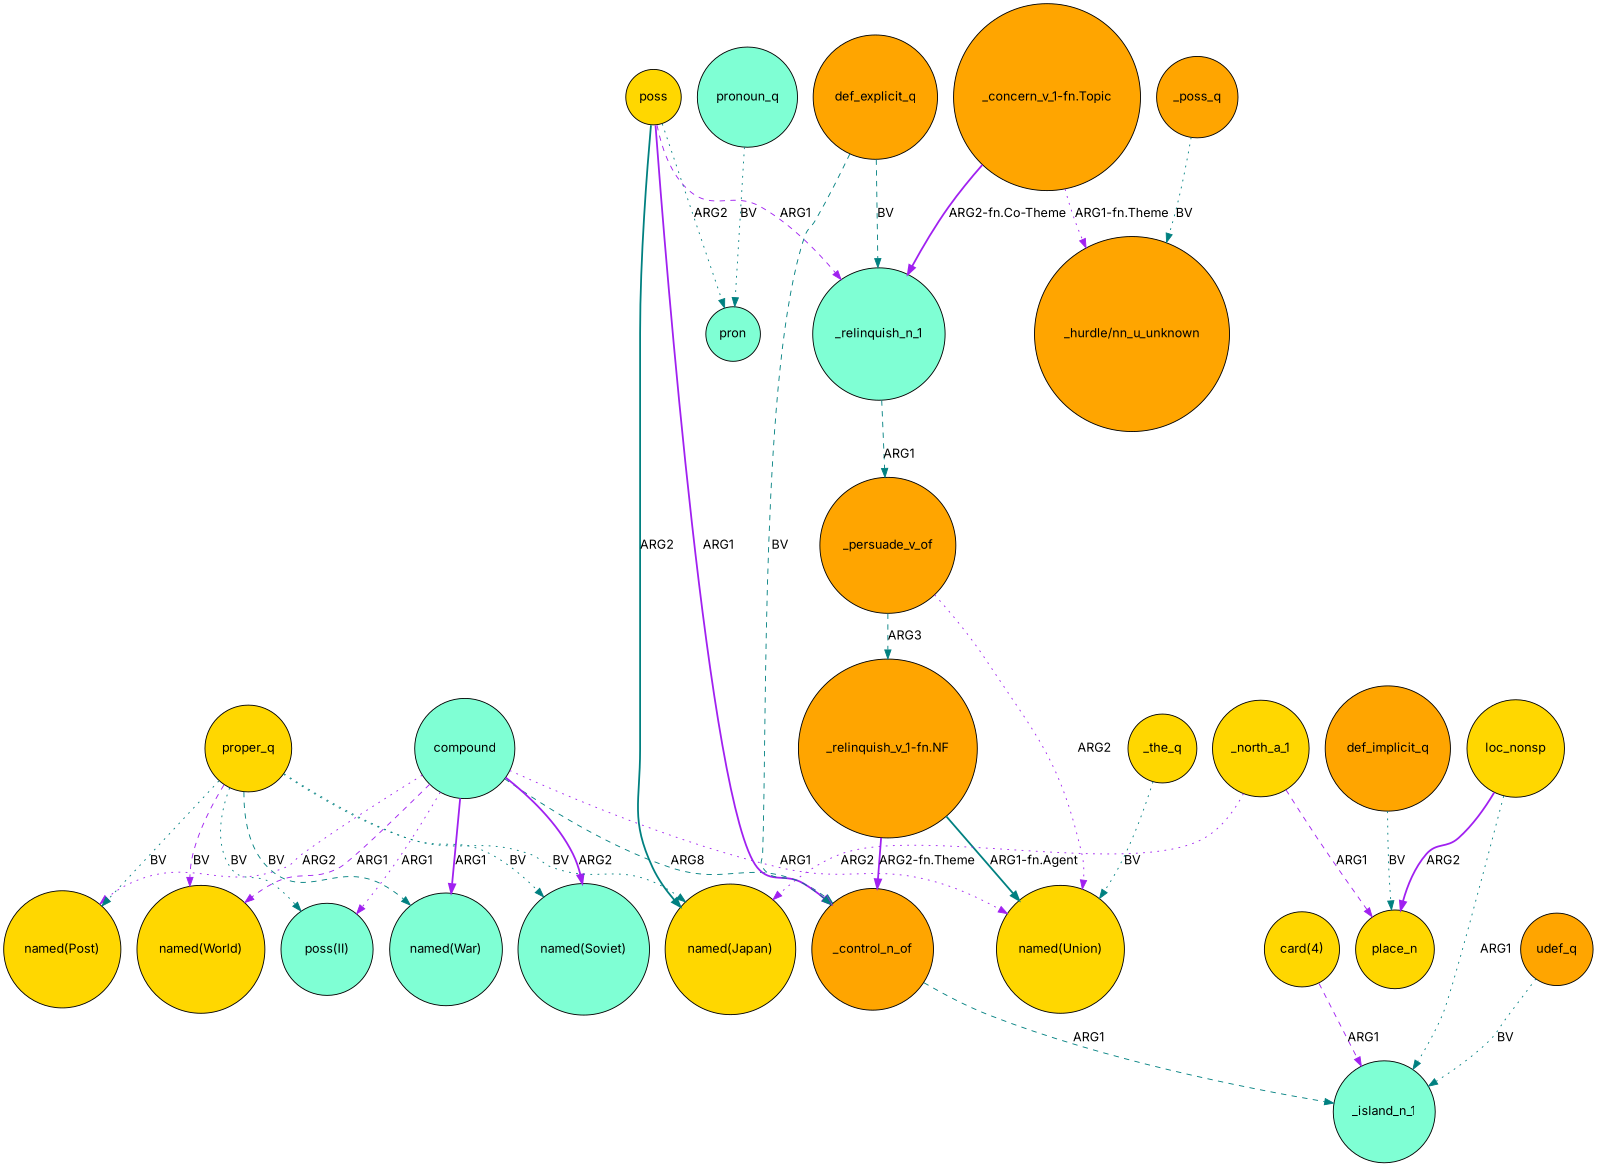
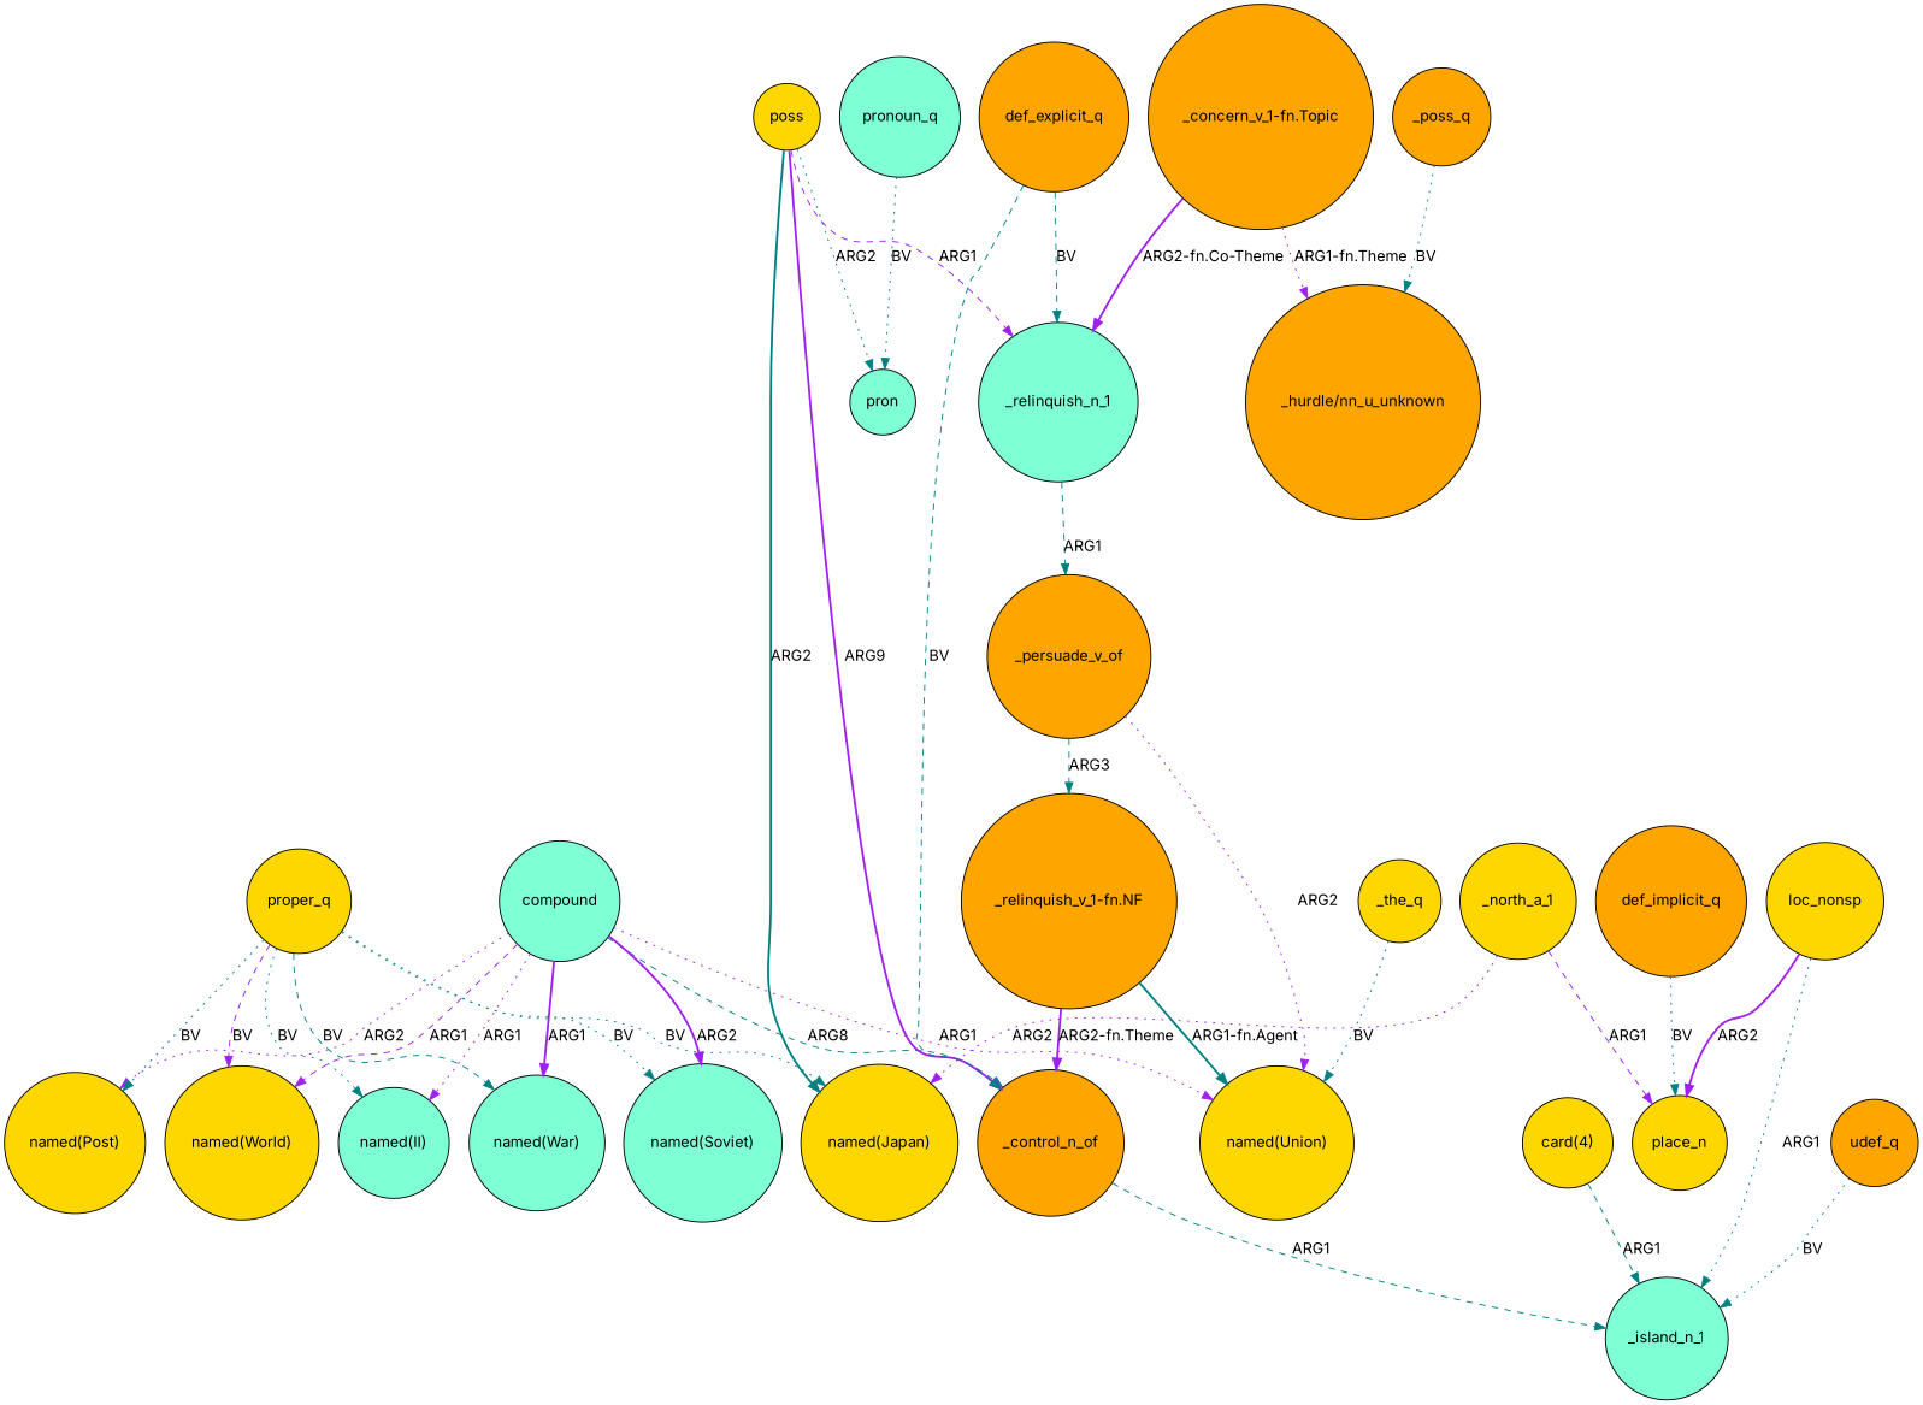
  digraph {
    fontname=Inter
    node [fillcolor=gold fontname=Inter shape=circle style=filled]
    edge [color=teal fontname=Inter style=dotted]
    compound [fillcolor=aquamarine]
-   "named(II)" [fillcolor=aquamarine label="poss(II)"]
+   "named(II)" [fillcolor=aquamarine]
    "named(Post)"
    _control_n_of [fillcolor=orange]
    "named(Soviet)" [fillcolor=aquamarine]
    "named(Union)"
    "named(World)"
    "named(War)" [fillcolor=aquamarine]
    _island_n_1 [fillcolor=aquamarine]
    n10 [fillcolor=aquamarine label=_relinquish_n_1]
    _persuade_v_of [fillcolor=orange]
    "_relinquish_v_1-fn.NF" [fillcolor=orange]
    poss
    pron [fillcolor=aquamarine]
    "named(Japan)"
    proper_q
    _north_a_1
    place_n
    def_implicit_q [fillcolor=orange]
    "card(4)"
    def_explicit_q [fillcolor=orange]
    loc_nonsp
    _the_q
    pronoun_q [fillcolor=aquamarine]
    "_concern_v_1-fn.Topic" [fillcolor=orange]
    "_hurdle/nn_u_unknown" [fillcolor=orange]
    n27 [fillcolor=orange label=_poss_q]
    udef_q [fillcolor=orange]
    compound -> "named(II)" [color=purple label=ARG1]
    compound -> "named(Post)" [color=purple label=ARG2]
    compound -> _control_n_of [label=ARG8 style=dashed]
    compound -> "named(Soviet)" [color=purple label=ARG2 style=bold]
    compound -> "named(Union)" [color=purple label=ARG1]
    compound -> "named(World)" [color=purple label=ARG1 style=dashed]
    compound -> "named(War)" [color=purple label=ARG1 style=bold]
    _control_n_of -> _island_n_1 [label=ARG1 style=dashed]
    n10 -> _persuade_v_of [label=ARG1 style=dashed]
    _persuade_v_of -> "named(Union)" [color=purple label=ARG2]
    _persuade_v_of -> "_relinquish_v_1-fn.NF" [label=ARG3 style=dashed]
    "_relinquish_v_1-fn.NF" -> _control_n_of [color=purple label="ARG2-fn.Theme" style=bold]
    "_relinquish_v_1-fn.NF" -> "named(Union)" [label="ARG1-fn.Agent" style=bold]
-   poss -> _control_n_of [color=purple label=ARG1 style=bold]
+   poss -> _control_n_of [color=purple label=ARG9 style=bold]
    poss -> n10 [color=purple label=ARG1 style=dashed]
    poss -> pron [label=ARG2]
    poss -> "named(Japan)" [label=ARG2 style=bold]
    proper_q -> "named(II)" [label=BV]
    proper_q -> "named(Post)" [label=BV]
    proper_q -> "named(Soviet)" [label=BV]
    proper_q -> "named(World)" [color=purple label=BV style=dashed]
    proper_q -> "named(War)" [label=BV style=dashed]
    proper_q -> "named(Japan)" [label=BV]
    _north_a_1 -> "named(Japan)" [color=purple label=ARG2]
    _north_a_1 -> place_n [color=purple label=ARG1 style=dashed]
    def_implicit_q -> place_n [label=BV]
-   "card(4)" -> _island_n_1 [color=purple label=ARG1 style=dashed]
+   "card(4)" -> _island_n_1 [label=ARG1 style=dashed]
    def_explicit_q -> _control_n_of [label=BV style=dashed]
    def_explicit_q -> n10 [label=BV style=dashed]
    loc_nonsp -> _island_n_1 [label=ARG1]
    loc_nonsp -> place_n [color=purple label=ARG2 style=bold]
    _the_q -> "named(Union)" [label=BV]
    pronoun_q -> pron [label=BV]
    "_concern_v_1-fn.Topic" -> n10 [color=purple label="ARG2-fn.Co-Theme" style=bold]
    "_concern_v_1-fn.Topic" -> "_hurdle/nn_u_unknown" [color=purple label="ARG1-fn.Theme"]
    n27 -> "_hurdle/nn_u_unknown" [label=BV]
    udef_q -> _island_n_1 [label=BV]
  }
